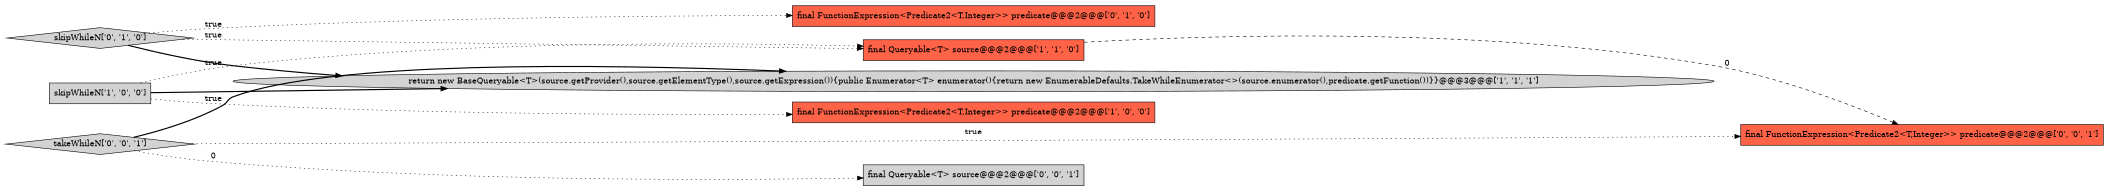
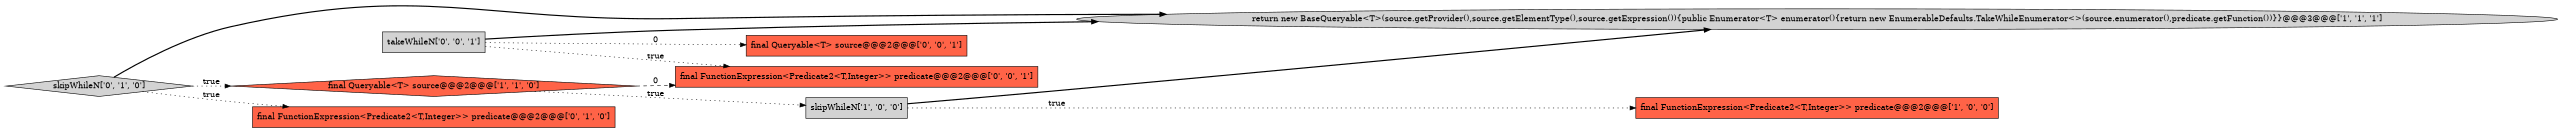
  digraph {
    rankdir=LR
    node [fillcolor=tomato shape=box style=filled]
    edge [style=dotted]
    n1 [fillcolor=lightgray label="skipWhileN['0', '1', '0']" shape=diamond]
    n2 [fillcolor=lightgray label="return new BaseQueryable<T>(source.getProvider(),source.getElementType(),source.getExpression()){public Enumerator<T> enumerator(){return new EnumerableDefaults.TakeWhileEnumerator<>(source.enumerator(),predicate.getFunction())}}@@@3@@@['1', '1', '1']" shape=ellipse]
    n3 [label="final FunctionExpression<Predicate2<T,Integer>> predicate@@@2@@@['0', '1', '0']"]
-   n4 [label="final Queryable<T> source@@@2@@@['1', '1', '0']"]
+   n4 [label="final Queryable<T> source@@@2@@@['1', '1', '0']" shape=diamond]
    n5 [label="final FunctionExpression<Predicate2<T,Integer>> predicate@@@2@@@['0', '0', '1']"]
-   n6 [fillcolor=lightgray label="final Queryable<T> source@@@2@@@['0', '0', '1']"]
+   n6 [label="final Queryable<T> source@@@2@@@['0', '0', '1']"]
    n7 [label="final FunctionExpression<Predicate2<T,Integer>> predicate@@@2@@@['1', '0', '0']"]
    n8 [fillcolor=lightgray label="skipWhileN['1', '0', '0']"]
-   n9 [fillcolor=lightgray label="takeWhileN['0', '0', '1']" shape=diamond]
+   n9 [fillcolor=lightgray label="takeWhileN['0', '0', '1']"]
    n1 -> n2 [style=bold]
    n1 -> n3 [label=true]
    n1 -> n4 [label=true]
    n4 -> n5 [label=0 style=dashed]
    n8 -> n2 [style=bold]
-   n8 -> n4 [label=true]
+   n4 -> n8 [label=true]
    n8 -> n7 [label=true]
    n9 -> n2 [style=bold]
    n9 -> n5 [label=true]
    n9 -> n6 [label=0]
  }
